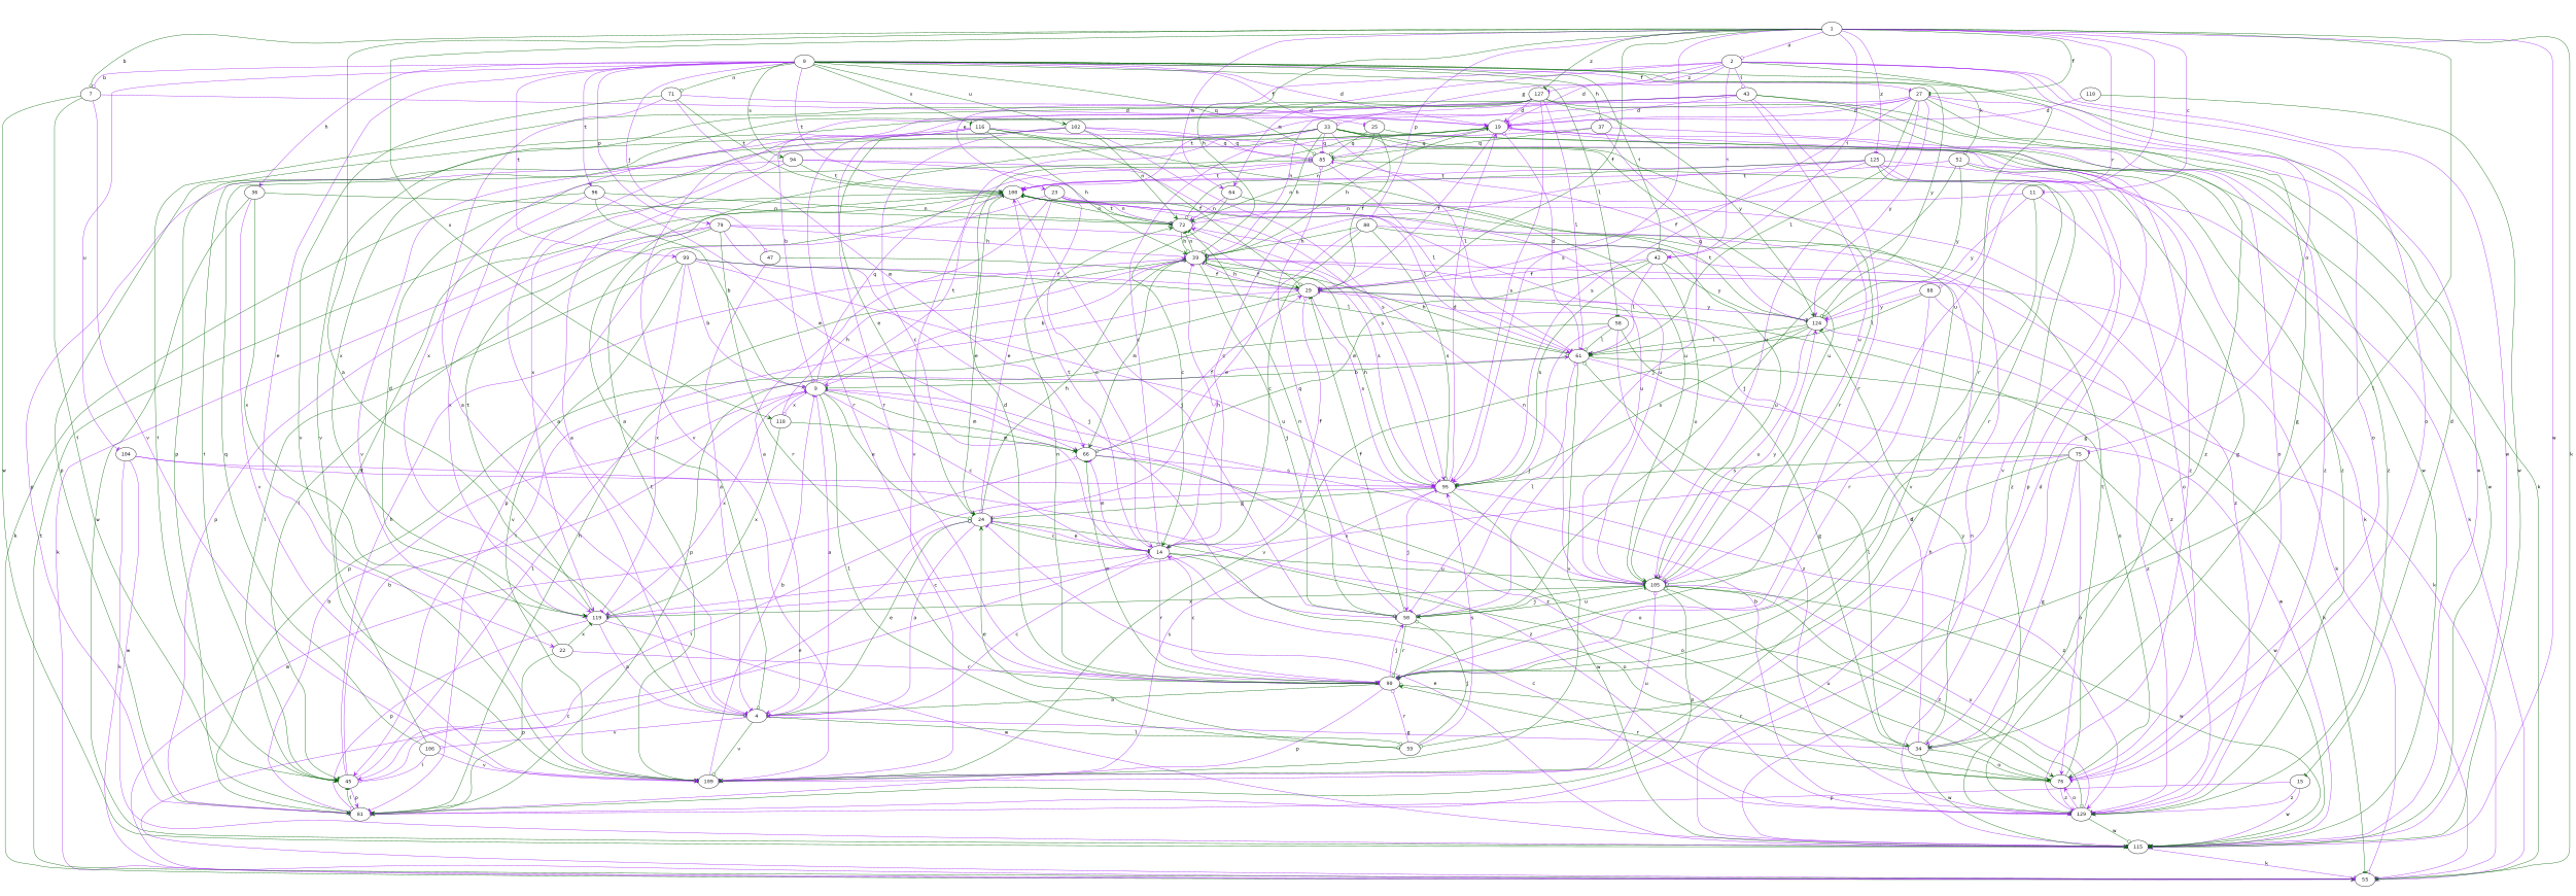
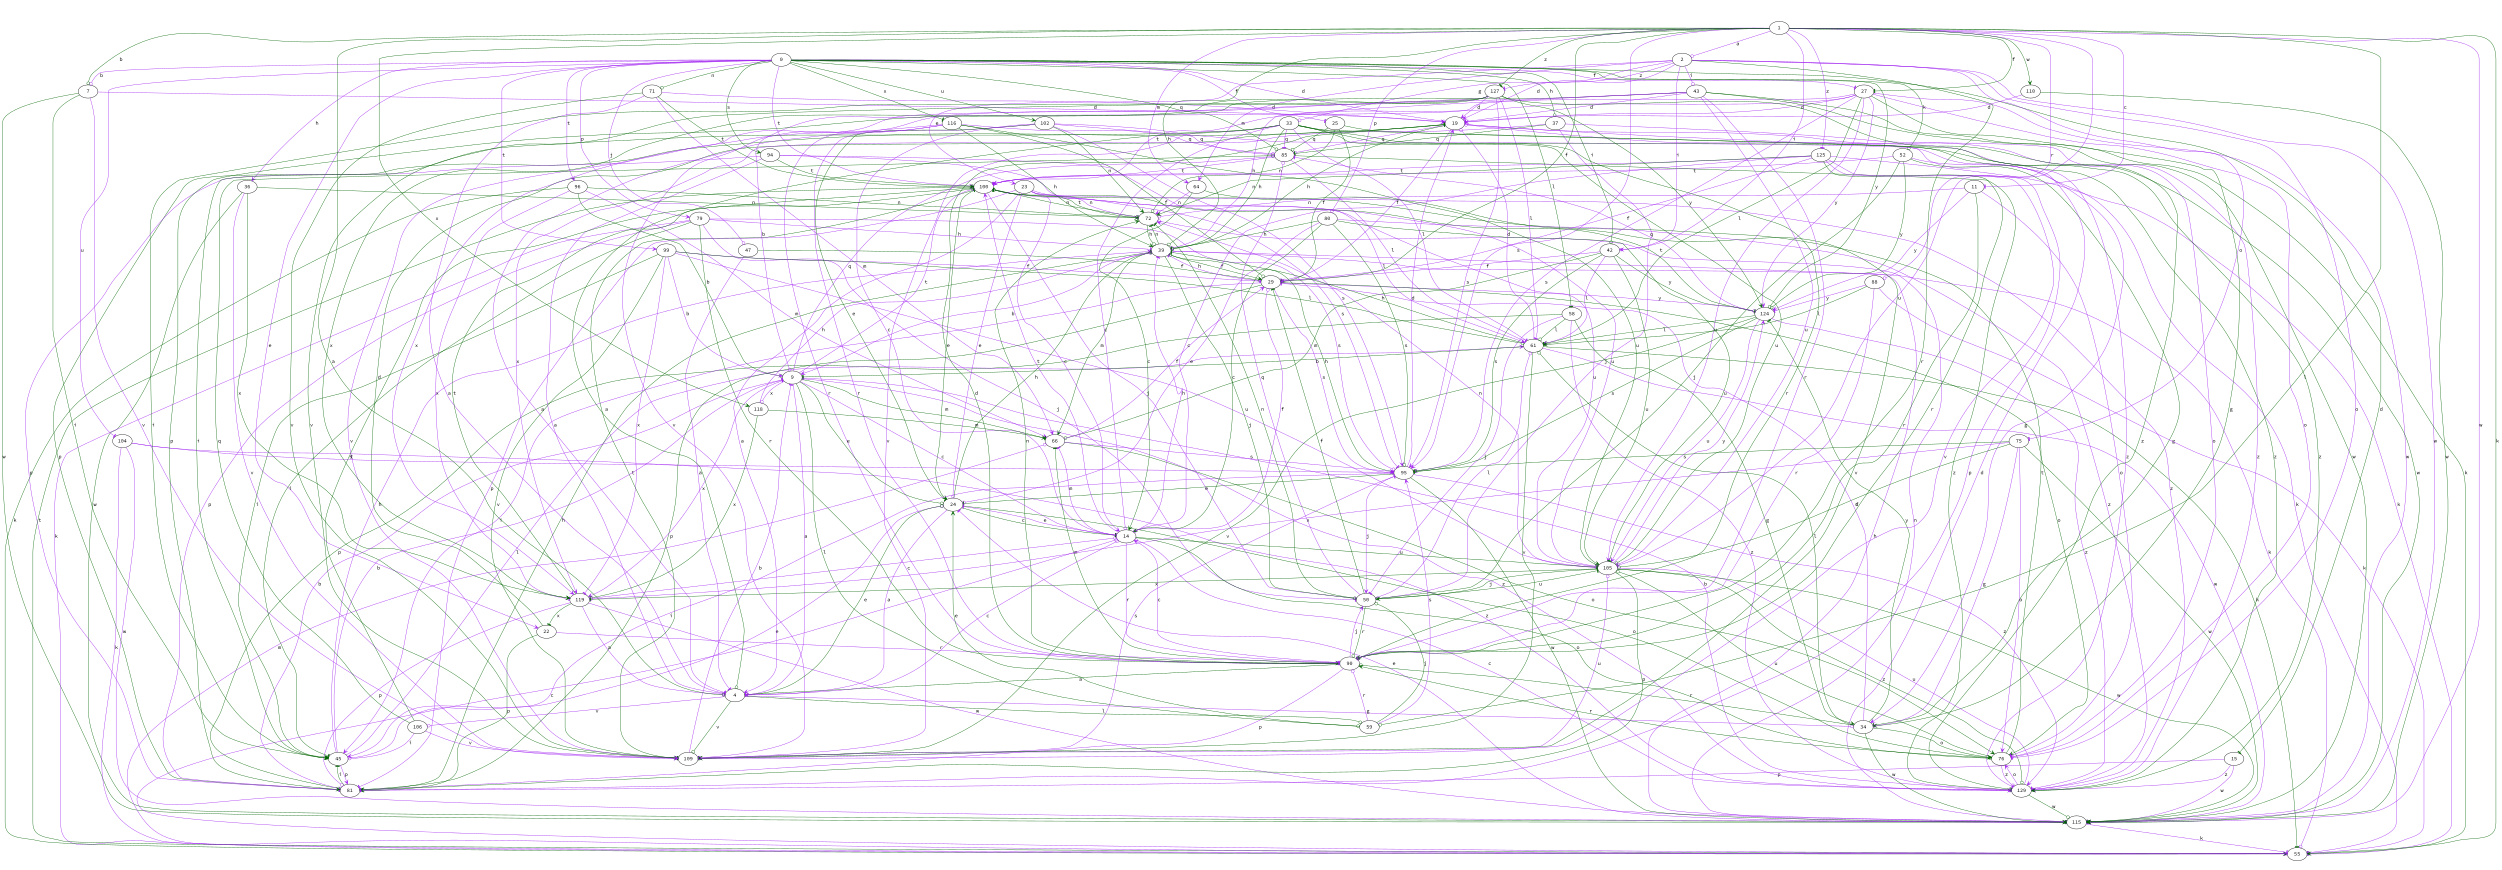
  strict digraph {
    fontname="Source Code Pro"
    node [fontname="Source Code Pro"]
    edge [arrowhead=odot color=purple fontname="Source Code Pro"]
    0
    7
    15
    19
    22
    25
    27
    36
    37
    42
    47
    52
    58
    71
    79
    85
    94
    96
    99
    100
    102
    104
    116
    124
    115
    109
    45
    129
    81
    29
    39
    76
    90
    119
    72
    95
    105
    34
    61
    50
    66
    4
    55
    9
    24
    14
    1
    2
    11
    59
    64
    80
    88
    110
    118
    125
    127
    23
    33
    43
    75
    106
    0 -> 7 [label=b]
    0 -> 15 [arrowhead=tee color=darkgreen label=d]
    0 -> 19 [label=d]
    0 -> 22 [arrowhead=vee label=e]
    0 -> 25 [arrowhead=tee label=f]
    0 -> 27 [arrowhead=tee label=f]
    0 -> 36 [arrowhead=vee label=h]
    0 -> 37 [color=darkgreen label=h]
    0 -> 42 [color=darkgreen label=i]
    0 -> 47 [label=j]
    0 -> 52 [color=darkgreen label=k]
    0 -> 58 [arrowhead=tee color=darkgreen label=l]
    0 -> 71 [color=darkgreen label=n]
    0 -> 79 [arrowhead=vee label=p]
    0 -> 85 [color=darkgreen label=q]
    0 -> 94 [arrowhead=vee color=darkgreen label=s]
    0 -> 96 [arrowhead=vee label=t]
    0 -> 99 [arrowhead=vee label=t]
    0 -> 100 [arrowhead=vee label=t]
    0 -> 102 [arrowhead=vee color=darkgreen label=u]
    0 -> 104 [arrowhead=tee label=u]
    0 -> 116 [arrowhead=tee color=darkgreen label=x]
    0 -> 124 [color=darkgreen label=y]
    7 -> 19 [arrowhead=vee label=d]
    7 -> 115 [arrowhead=tee color=darkgreen label=w]
    7 -> 109 [arrowhead=vee label=v]
    7 -> 45 [arrowhead=vee color=darkgreen label=i]
    15 -> 115 [arrowhead=vee label=w]
    15 -> 129 [arrowhead=vee label=z]
    15 -> 81 [label=p]
    19 -> 85 [label=q]
    19 -> 129 [arrowhead=tee label=z]
    19 -> 81 [arrowhead=tee color=darkgreen label=p]
    19 -> 29 [arrowhead=tee label=f]
    19 -> 39 [color=darkgreen label=h]
    19 -> 76 [arrowhead=tee label=o]
    22 -> 19 [arrowhead=tee color=darkgreen label=d]
    22 -> 81 [arrowhead=vee color=darkgreen label=p]
    22 -> 90 [arrowhead=vee label=r]
-   22 -> 119 [arrowhead=tee color=darkgreen label=x]
+   119 -> 22 [arrowhead=tee color=darkgreen label=x]
    25 -> 85 [color=darkgreen label=q]
    25 -> 129 [color=darkgreen label=z]
    25 -> 29 [arrowhead=tee color=darkgreen label=f]
    25 -> 72 [color=darkgreen label=n]
    27 -> 19 [arrowhead=vee label=d]
    27 -> 100 [arrowhead=vee label=t]
    27 -> 124 [arrowhead=vee label=y]
    27 -> 115 [arrowhead=tee label=w]
    27 -> 109 [arrowhead=tee label=v]
    27 -> 76 [label=o]
    27 -> 95 [arrowhead=vee label=s]
    27 -> 105 [arrowhead=vee label=u]
    27 -> 34 [arrowhead=vee color=darkgreen label=g]
    27 -> 61 [arrowhead=vee color=darkgreen label=l]
    36 -> 115 [arrowhead=vee color=darkgreen label=w]
    36 -> 109 [label=v]
    36 -> 119 [arrowhead=vee color=darkgreen label=x]
    36 -> 72 [arrowhead=vee color=darkgreen label=n]
    37 -> 85 [arrowhead=tee color=darkgreen label=q]
    37 -> 129 [arrowhead=vee label=z]
    37 -> 119 [arrowhead=vee label=x]
    37 -> 50 [label=j]
    42 -> 124 [arrowhead=tee color=darkgreen label=y]
    42 -> 29 [arrowhead=vee label=f]
    42 -> 95 [color=darkgreen label=s]
    42 -> 105 [arrowhead=vee color=darkgreen label=u]
    42 -> 61 [arrowhead=vee label=l]
    42 -> 66 [color=darkgreen label=m]
    47 -> 29 [color=darkgreen label=f]
    47 -> 4 [arrowhead=tee label=a]
    52 -> 100 [arrowhead=vee label=t]
    52 -> 124 [color=darkgreen label=y]
    52 -> 34 [arrowhead=tee color=darkgreen label=g]
    52 -> 50 [color=darkgreen label=j]
    52 -> 55 [label=k]
    58 -> 129 [label=z]
    58 -> 81 [color=darkgreen label=p]
    58 -> 34 [arrowhead=vee color=darkgreen label=g]
    58 -> 61 [color=darkgreen label=l]
    58 -> 50 [arrowhead=tee label=j]
    71 -> 19 [arrowhead=vee label=d]
    71 -> 100 [arrowhead=vee color=darkgreen label=t]
    71 -> 109 [arrowhead=vee color=darkgreen label=v]
    71 -> 66 [arrowhead=vee label=m]
    71 -> 4 [arrowhead=tee label=a]
    79 -> 45 [arrowhead=tee color=darkgreen label=i]
    79 -> 81 [label=p]
    79 -> 39 [arrowhead=tee label=h]
    79 -> 90 [arrowhead=vee color=darkgreen label=r]
    79 -> 95 [label=s]
    79 -> 50 [arrowhead=tee label=j]
    79 -> 55 [arrowhead=vee label=k]
    85 -> 100 [arrowhead=tee label=t]
    85 -> 129 [arrowhead=tee color=darkgreen label=z]
    85 -> 61 [label=l]
    94 -> 100 [color=darkgreen label=t]
    94 -> 81 [arrowhead=tee label=p]
    94 -> 95 [arrowhead=tee label=s]
    94 -> 105 [label=u]
    94 -> 4 [label=a]
    96 -> 119 [arrowhead=tee label=x]
    96 -> 72 [arrowhead=tee color=darkgreen label=n]
    96 -> 66 [arrowhead=vee label=m]
    96 -> 55 [arrowhead=vee color=darkgreen label=k]
    96 -> 9 [color=darkgreen label=b]
    99 -> 109 [arrowhead=tee color=darkgreen label=v]
    99 -> 45 [arrowhead=vee color=darkgreen label=i]
    99 -> 29 [arrowhead=tee label=f]
    99 -> 119 [arrowhead=tee label=x]
    99 -> 105 [label=u]
    99 -> 61 [color=darkgreen label=l]
    99 -> 9 [arrowhead=vee label=b]
    100 -> 72 [color=darkgreen label=n]
    100 -> 105 [arrowhead=tee label=u]
    100 -> 50 [label=j]
    100 -> 24 [arrowhead=vee color=darkgreen label=e]
    102 -> 85 [label=q]
    102 -> 90 [label=r]
    102 -> 72 [arrowhead=vee color=darkgreen label=n]
    102 -> 95 [arrowhead=vee label=s]
    102 -> 34 [arrowhead=vee label=g]
    102 -> 24 [arrowhead=tee color=darkgreen label=e]
    102 -> 14 [arrowhead=tee label=c]
    104 -> 115 [arrowhead=tee label=w]
    104 -> 129 [label=z]
    104 -> 95 [arrowhead=vee label=s]
    104 -> 55 [label=k]
    116 -> 85 [label=q]
    116 -> 109 [arrowhead=tee label=v]
    116 -> 29 [color=darkgreen label=f]
    116 -> 39 [arrowhead=vee color=darkgreen label=h]
    116 -> 90 [arrowhead=tee label=r]
    116 -> 105 [color=darkgreen label=u]
    116 -> 4 [arrowhead=tee label=a]
    124 -> 85 [arrowhead=tee label=q]
    124 -> 100 [color=darkgreen label=t]
    124 -> 109 [arrowhead=vee color=darkgreen label=v]
    124 -> 129 [arrowhead=tee label=z]
    124 -> 95 [arrowhead=tee color=darkgreen label=s]
    124 -> 105 [arrowhead=vee label=u]
    124 -> 61 [arrowhead=tee color=darkgreen label=l]
    115 -> 19 [label=d]
    115 -> 39 [label=h]
    115 -> 72 [label=n]
    115 -> 55 [arrowhead=tee label=k]
    115 -> 24 [arrowhead=tee label=e]
    109 -> 100 [arrowhead=tee color=darkgreen label=t]
    109 -> 95 [arrowhead=tee label=s]
    109 -> 105 [label=u]
    109 -> 9 [arrowhead=tee label=b]
    45 -> 81 [arrowhead=vee label=p]
    45 -> 39 [arrowhead=vee label=h]
    45 -> 61 [arrowhead=vee label=l]
    45 -> 9 [arrowhead=tee label=b]
    45 -> 24 [label=e]
    129 -> 115 [color=darkgreen label=w]
    129 -> 76 [arrowhead=vee label=o]
    129 -> 105 [label=u]
    129 -> 9 [arrowhead=tee label=b]
    129 -> 14 [label=c]
    81 -> 45 [arrowhead=tee color=darkgreen label=i]
    81 -> 39 [arrowhead=tee color=darkgreen label=h]
    81 -> 9 [arrowhead=tee label=b]
    29 -> 124 [label=y]
    29 -> 45 [arrowhead=vee label=i]
    29 -> 81 [arrowhead=vee color=darkgreen label=p]
    29 -> 39 [arrowhead=tee label=h]
    29 -> 76 [arrowhead=vee color=darkgreen label=o]
    29 -> 95 [arrowhead=tee label=s]
    39 -> 29 [arrowhead=vee color=darkgreen label=f]
    39 -> 72 [arrowhead=tee color=darkgreen label=n]
    39 -> 50 [color=darkgreen label=j]
    39 -> 66 [arrowhead=vee color=darkgreen label=m]
    39 -> 55 [label=k]
    39 -> 9 [arrowhead=vee label=b]
    76 -> 100 [arrowhead=tee color=darkgreen label=t]
    76 -> 129 [label=z]
    76 -> 90 [arrowhead=vee color=darkgreen label=r]
    76 -> 105 [color=darkgreen label=u]
    90 -> 19 [arrowhead=tee color=darkgreen label=d]
    90 -> 81 [arrowhead=tee label=p]
    90 -> 72 [arrowhead=vee color=darkgreen label=n]
    90 -> 50 [arrowhead=vee label=j]
    90 -> 66 [arrowhead=tee color=darkgreen label=m]
    90 -> 4 [color=darkgreen label=a]
    90 -> 14 [arrowhead=vee label=c]
    119 -> 100 [arrowhead=tee color=darkgreen label=t]
    119 -> 115 [label=w]
    119 -> 81 [label=p]
    119 -> 4 [label=a]
    119 -> 14 [label=c]
    72 -> 100 [arrowhead=tee color=darkgreen label=t]
    72 -> 39 [color=darkgreen label=h]
    95 -> 19 [arrowhead=vee label=d]
    95 -> 115 [arrowhead=tee color=darkgreen label=w]
    95 -> 45 [arrowhead=vee label=i]
    95 -> 129 [arrowhead=vee label=z]
    95 -> 39 [color=darkgreen label=h]
    95 -> 50 [arrowhead=vee label=j]
-   95 -> 24 [arrowhead=tee color=darkgreen label=g]
+   95 -> 24 [arrowhead=tee color=darkgreen label=e]
    105 -> 124 [arrowhead=vee label=y]
    105 -> 115 [arrowhead=tee color=darkgreen label=w]
    105 -> 129 [color=darkgreen label=z]
    105 -> 81 [arrowhead=vee color=darkgreen label=p]
    105 -> 119 [arrowhead=tee color=darkgreen label=x]
    105 -> 72 [arrowhead=vee label=n]
    105 -> 50 [arrowhead=vee color=darkgreen label=j]
    34 -> 124 [arrowhead=tee color=darkgreen label=y]
    34 -> 115 [arrowhead=vee color=darkgreen label=w]
    34 -> 29 [arrowhead=tee label=f]
    34 -> 76 [arrowhead=vee color=darkgreen label=o]
    34 -> 90 [color=darkgreen label=r]
    34 -> 61 [color=darkgreen label=l]
    61 -> 19 [label=d]
    61 -> 115 [arrowhead=vee label=w]
    61 -> 109 [arrowhead=tee color=darkgreen label=v]
    61 -> 39 [arrowhead=tee color=darkgreen label=h]
    61 -> 55 [arrowhead=tee color=darkgreen label=k]
    61 -> 9 [arrowhead=tee color=darkgreen label=b]
    50 -> 85 [label=q]
    50 -> 29 [arrowhead=tee color=darkgreen label=f]
    50 -> 90 [color=darkgreen label=r]
    50 -> 72 [arrowhead=tee color=darkgreen label=n]
    50 -> 105 [arrowhead=tee color=darkgreen label=u]
    50 -> 61 [label=l]
    66 -> 29 [arrowhead=vee label=f]
    66 -> 76 [arrowhead=vee color=darkgreen label=o]
    66 -> 95 [arrowhead=vee label=s]
    4 -> 109 [color=darkgreen label=v]
    4 -> 34 [label=g]
    4 -> 24 [color=darkgreen label=e]
    4 -> 14 [label=c]
    4 -> 59 [color=darkgreen label=l]
    4 -> 106 [label=v]
    55 -> 100 [color=darkgreen label=t]
    55 -> 66 [label=m]
    55 -> 14 [label=c]
    9 -> 85 [label=q]
    9 -> 100 [label=t]
    9 -> 129 [arrowhead=vee label=z]
    9 -> 119 [arrowhead=vee label=x]
    9 -> 66 [arrowhead=tee color=darkgreen label=m]
    9 -> 4 [arrowhead=tee label=a]
    9 -> 24 [color=darkgreen label=e]
    9 -> 14 [arrowhead=tee label=c]
    9 -> 59 [color=darkgreen label=l]
    9 -> 118 [label=x]
    24 -> 39 [color=darkgreen label=h]
    24 -> 76 [arrowhead=vee color=darkgreen label=o]
    24 -> 4 [arrowhead=vee label=a]
    24 -> 14 [arrowhead=tee color=darkgreen label=c]
    14 -> 100 [arrowhead=vee label=t]
    14 -> 29 [label=f]
    14 -> 39 [arrowhead=tee label=h]
    14 -> 76 [color=darkgreen label=o]
    14 -> 90 [arrowhead=tee label=r]
    14 -> 105 [arrowhead=tee color=darkgreen label=u]
    14 -> 66 [arrowhead=tee label=m]
    14 -> 24 [arrowhead=tee label=e]
    1 -> 7 [color=darkgreen label=b]
    1 -> 27 [arrowhead=tee color=darkgreen label=f]
    1 -> 42 [label=i]
    1 -> 115 [arrowhead=tee label=w]
    1 -> 29 [color=darkgreen label=f]
    1 -> 39 [color=darkgreen label=h]
    1 -> 95 [arrowhead=vee label=s]
    1 -> 105 [arrowhead=tee label=u]
    1 -> 4 [color=darkgreen label=a]
    1 -> 55 [arrowhead=tee color=darkgreen label=k]
    1 -> 2 [label=a]
    1 -> 11 [arrowhead=tee label=c]
    1 -> 59 [color=darkgreen label=l]
    1 -> 64 [arrowhead=vee label=m]
    1 -> 80 [label=p]
    1 -> 88 [label=r]
+   1 -> 110 [arrowhead=vee color=darkgreen label=w]
    1 -> 118 [arrowhead=vee color=darkgreen label=x]
    1 -> 125 [arrowhead=tee label=z]
    1 -> 127 [arrowhead=tee color=darkgreen label=z]
    2 -> 19 [arrowhead=vee label=d]
    2 -> 42 [arrowhead=vee label=i]
    2 -> 115 [arrowhead=vee label=w]
    2 -> 76 [arrowhead=tee label=o]
    2 -> 90 [color=darkgreen label=r]
    2 -> 64 [arrowhead=vee label=m]
    2 -> 127 [arrowhead=tee label=z]
    2 -> 23 [arrowhead=vee label=e]
    2 -> 33 [label=g]
    2 -> 43 [label=i]
    2 -> 75 [arrowhead=tee label=o]
    11 -> 124 [arrowhead=vee label=y]
    11 -> 76 [arrowhead=tee label=o]
    11 -> 90 [arrowhead=vee color=darkgreen label=r]
    11 -> 72 [label=n]
    59 -> 90 [label=r]
    59 -> 95 [arrowhead=vee label=s]
    59 -> 50 [color=darkgreen label=j]
    59 -> 24 [arrowhead=vee color=darkgreen label=e]
    64 -> 109 [arrowhead=vee color=darkgreen label=v]
    64 -> 72 [arrowhead=vee label=n]
    64 -> 14 [arrowhead=vee color=darkgreen label=c]
    80 -> 129 [label=z]
    80 -> 39 [arrowhead=tee color=darkgreen label=h]
    80 -> 95 [color=darkgreen label=s]
    80 -> 105 [arrowhead=tee color=darkgreen label=u]
    80 -> 24 [label=e]
    80 -> 14 [arrowhead=vee color=darkgreen label=c]
    88 -> 124 [arrowhead=tee label=y]
    88 -> 90 [arrowhead=tee label=r]
    88 -> 61 [arrowhead=vee color=darkgreen label=l]
    88 -> 55 [arrowhead=tee label=k]
    110 -> 19 [arrowhead=tee label=d]
    110 -> 115 [arrowhead=vee color=darkgreen label=w]
    118 -> 39 [label=h]
    118 -> 119 [color=darkgreen label=x]
    118 -> 66 [arrowhead=vee color=darkgreen label=m]
    125 -> 100 [arrowhead=tee label=t]
    125 -> 109 [label=v]
    125 -> 81 [arrowhead=tee label=p]
    125 -> 29 [label=f]
    125 -> 90 [color=darkgreen label=r]
    125 -> 72 [arrowhead=vee color=darkgreen label=n]
    125 -> 55 [label=k]
    125 -> 14 [label=c]
    127 -> 19 [arrowhead=vee label=d]
    127 -> 124 [arrowhead=vee color=darkgreen label=y]
    127 -> 109 [arrowhead=tee color=darkgreen label=v]
    127 -> 45 [color=darkgreen label=i]
    127 -> 129 [color=darkgreen label=z]
    127 -> 119 [arrowhead=vee color=darkgreen label=x]
    127 -> 95 [arrowhead=vee label=s]
    127 -> 61 [arrowhead=tee label=l]
    127 -> 9 [label=b]
    23 -> 129 [label=z]
    23 -> 81 [arrowhead=tee label=p]
    23 -> 72 [label=n]
    23 -> 61 [arrowhead=vee label=l]
    23 -> 4 [arrowhead=vee label=a]
    23 -> 24 [label=e]
    23 -> 14 [arrowhead=vee label=c]
    33 -> 85 [arrowhead=tee label=q]
    33 -> 115 [arrowhead=vee color=darkgreen label=w]
    33 -> 109 [label=v]
    33 -> 45 [arrowhead=vee color=darkgreen label=i]
    33 -> 129 [arrowhead=vee color=darkgreen label=z]
    33 -> 39 [color=darkgreen label=h]
    33 -> 90 [color=darkgreen label=r]
    33 -> 105 [color=darkgreen label=u]
    33 -> 61 [arrowhead=tee label=l]
    33 -> 4 [color=darkgreen label=a]
    33 -> 14 [label=c]
    43 -> 19 [arrowhead=tee label=d]
    43 -> 115 [color=darkgreen label=w]
    43 -> 81 [arrowhead=vee color=darkgreen label=p]
    43 -> 39 [label=h]
    43 -> 90 [label=r]
    43 -> 119 [arrowhead=vee label=x]
    43 -> 105 [label=u]
    43 -> 55 [arrowhead=vee color=darkgreen label=k]
    75 -> 115 [arrowhead=vee color=darkgreen label=w]
    75 -> 76 [arrowhead=vee label=o]
    75 -> 119 [label=x]
    75 -> 95 [color=darkgreen label=s]
    75 -> 105 [color=darkgreen label=u]
    75 -> 34 [label=g]
    106 -> 85 [color=darkgreen label=q]
    106 -> 100 [color=darkgreen label=t]
    106 -> 109 [arrowhead=vee label=v]
    106 -> 45 [label=i]
  }
